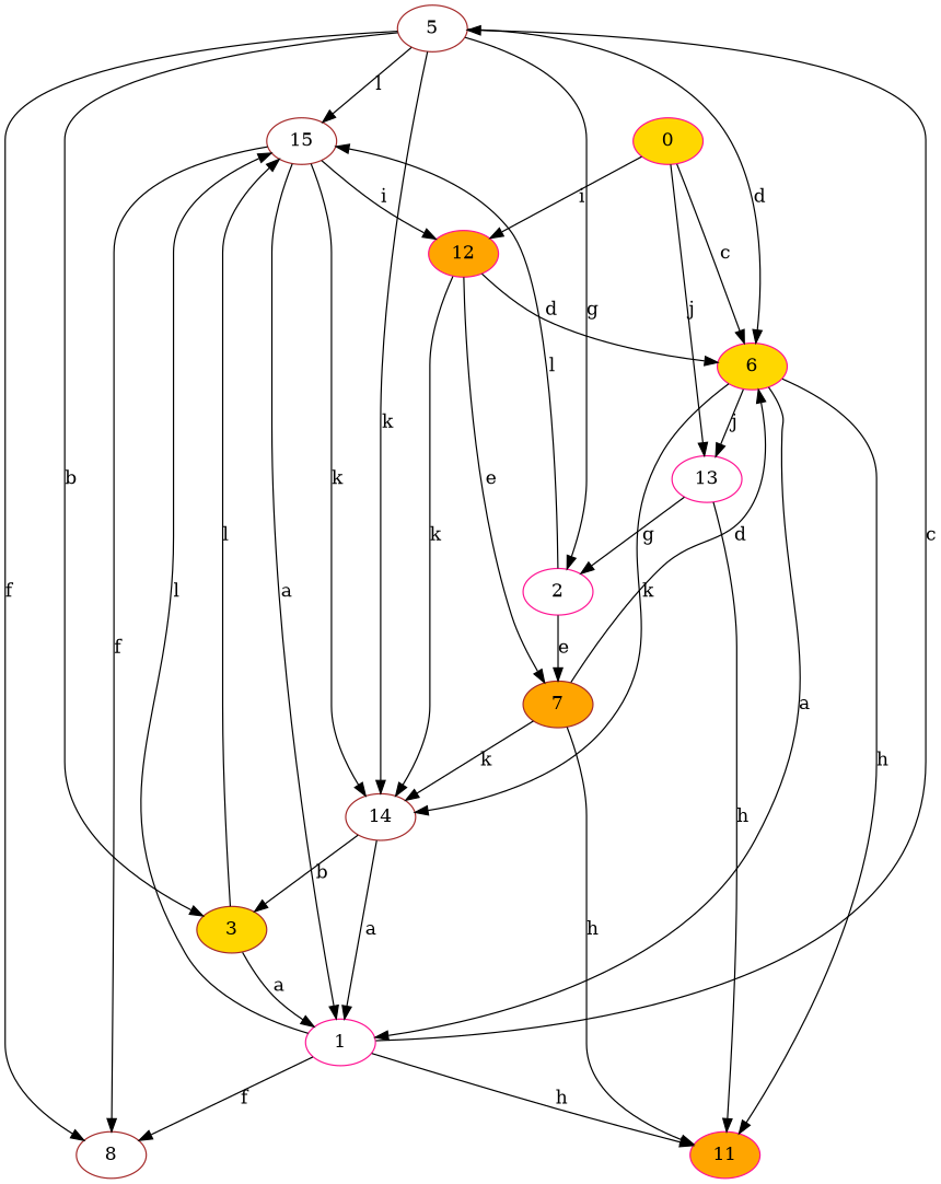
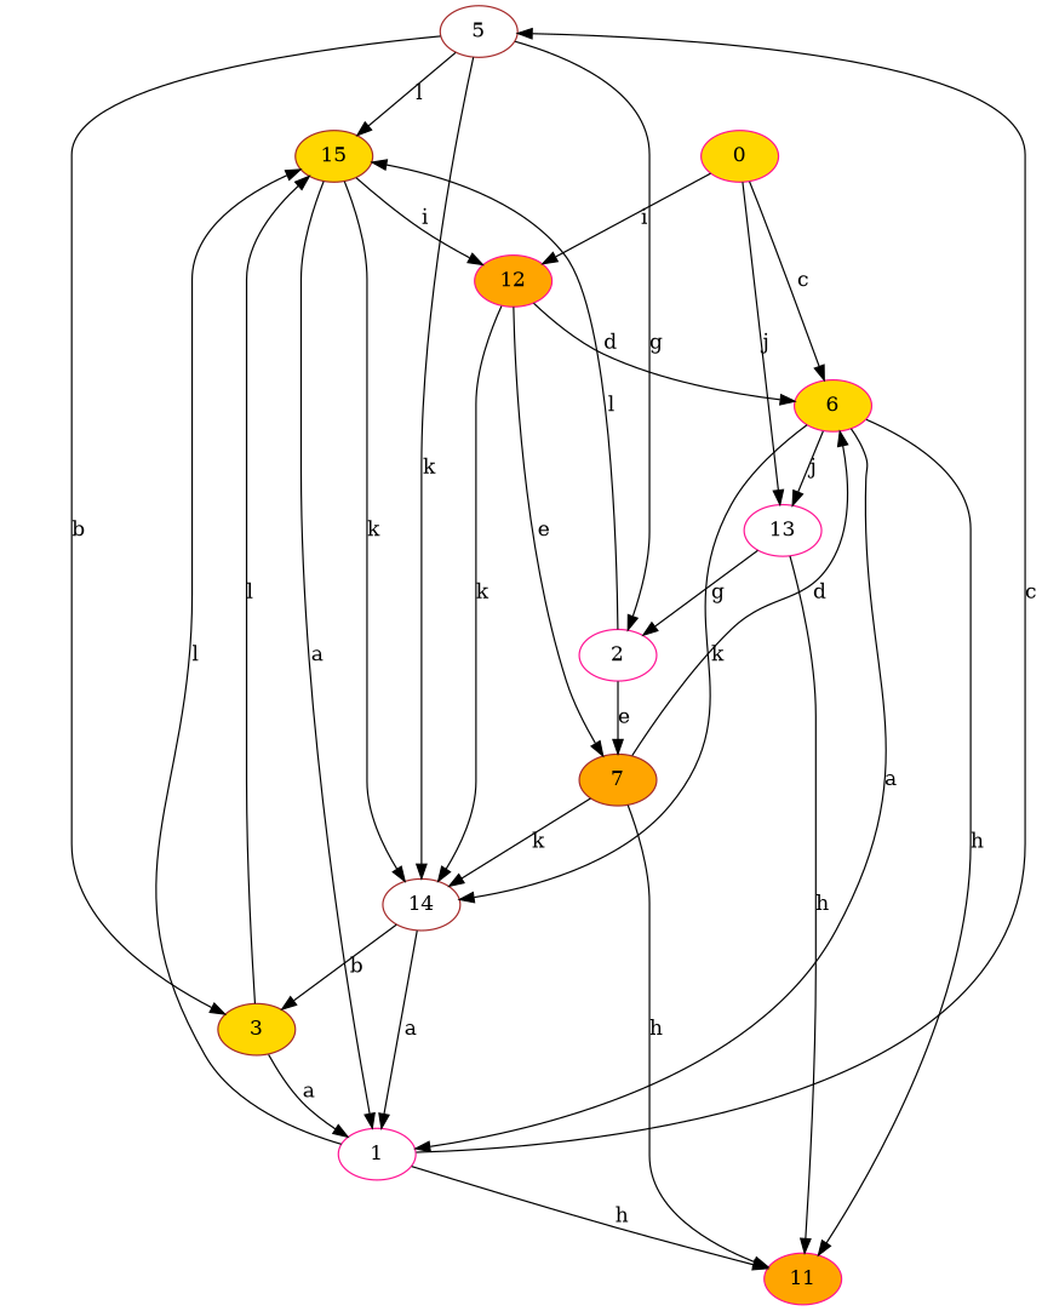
  strict digraph {
    node [color=deeppink fillcolor=white style=filled]
    5 [color=brown]
    1
-   8 [color=brown]
    11 [fillcolor=orange]
-   15 [color=brown]
+   15 [color=brown fillcolor=gold]
    3 [color=brown fillcolor=gold]
    6 [fillcolor=gold]
    n8 [label=2]
    14 [color=brown]
    12 [fillcolor=orange]
    13
    7 [color=brown fillcolor=orange]
    0 [fillcolor=gold]
-   5 -> 8 [label=f]
    5 -> 15 [label=l]
    5 -> 3 [label=b]
-   5 -> 6 [label=d]
    5 -> n8 [label=g]
    5 -> 14 [label=k]
    1 -> 5 [label=c]
-   1 -> 8 [label=f]
    1 -> 11 [label=h]
    1 -> 15 [label=l]
    15 -> 1 [label=a]
-   15 -> 8 [label=f]
    15 -> 14 [label=k]
    15 -> 12 [label=i]
    3 -> 1 [label=a]
    3 -> 15 [label=l]
    6 -> 1 [label=a]
    6 -> 11 [label=h]
    6 -> 14 [label=k]
    6 -> 13 [label=j]
    n8 -> 15 [label=l]
    n8 -> 7 [label=e]
    14 -> 1 [label=a]
    14 -> 3 [label=b]
    12 -> 6 [label=d]
    12 -> 14 [label=k]
    12 -> 7 [label=e]
    13 -> 11 [label=h]
    13 -> n8 [label=g]
    7 -> 11 [label=h]
    7 -> 6 [label=d]
    7 -> 14 [label=k]
    0 -> 6 [label=c]
    0 -> 12 [label=i]
    0 -> 13 [label=j]
  }
